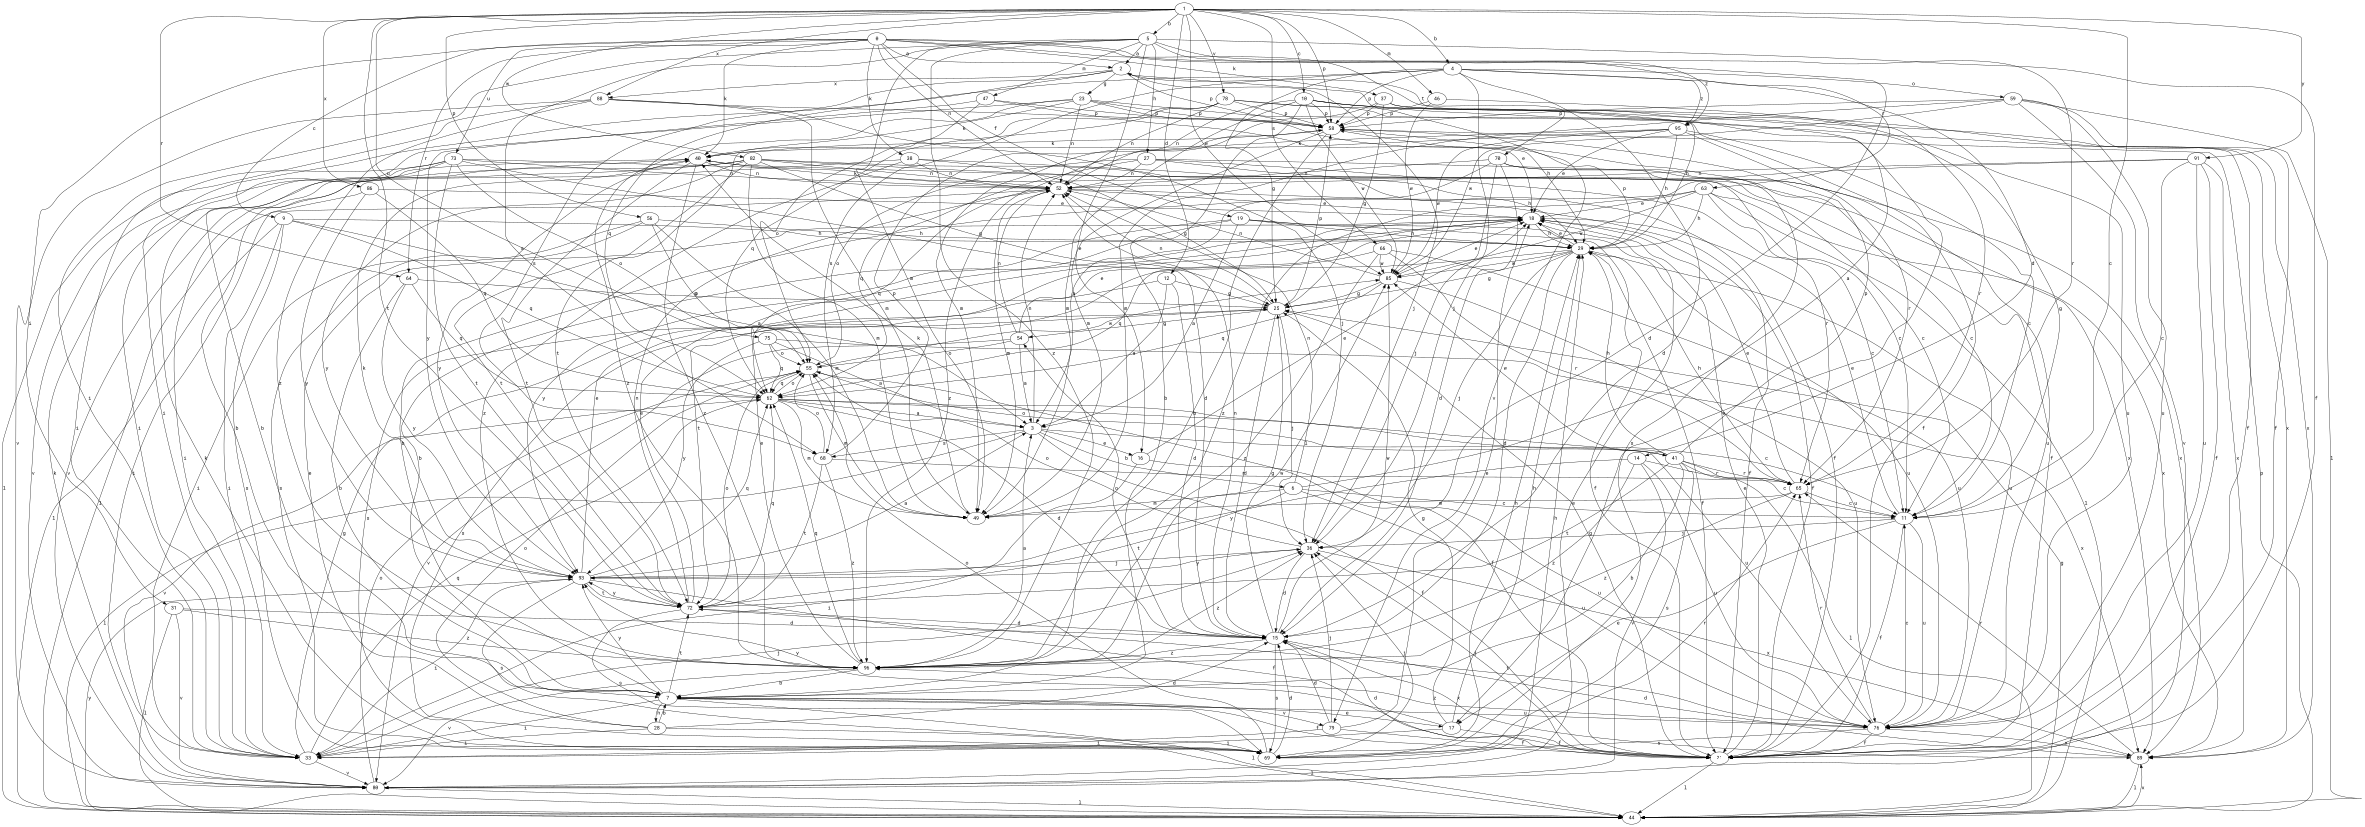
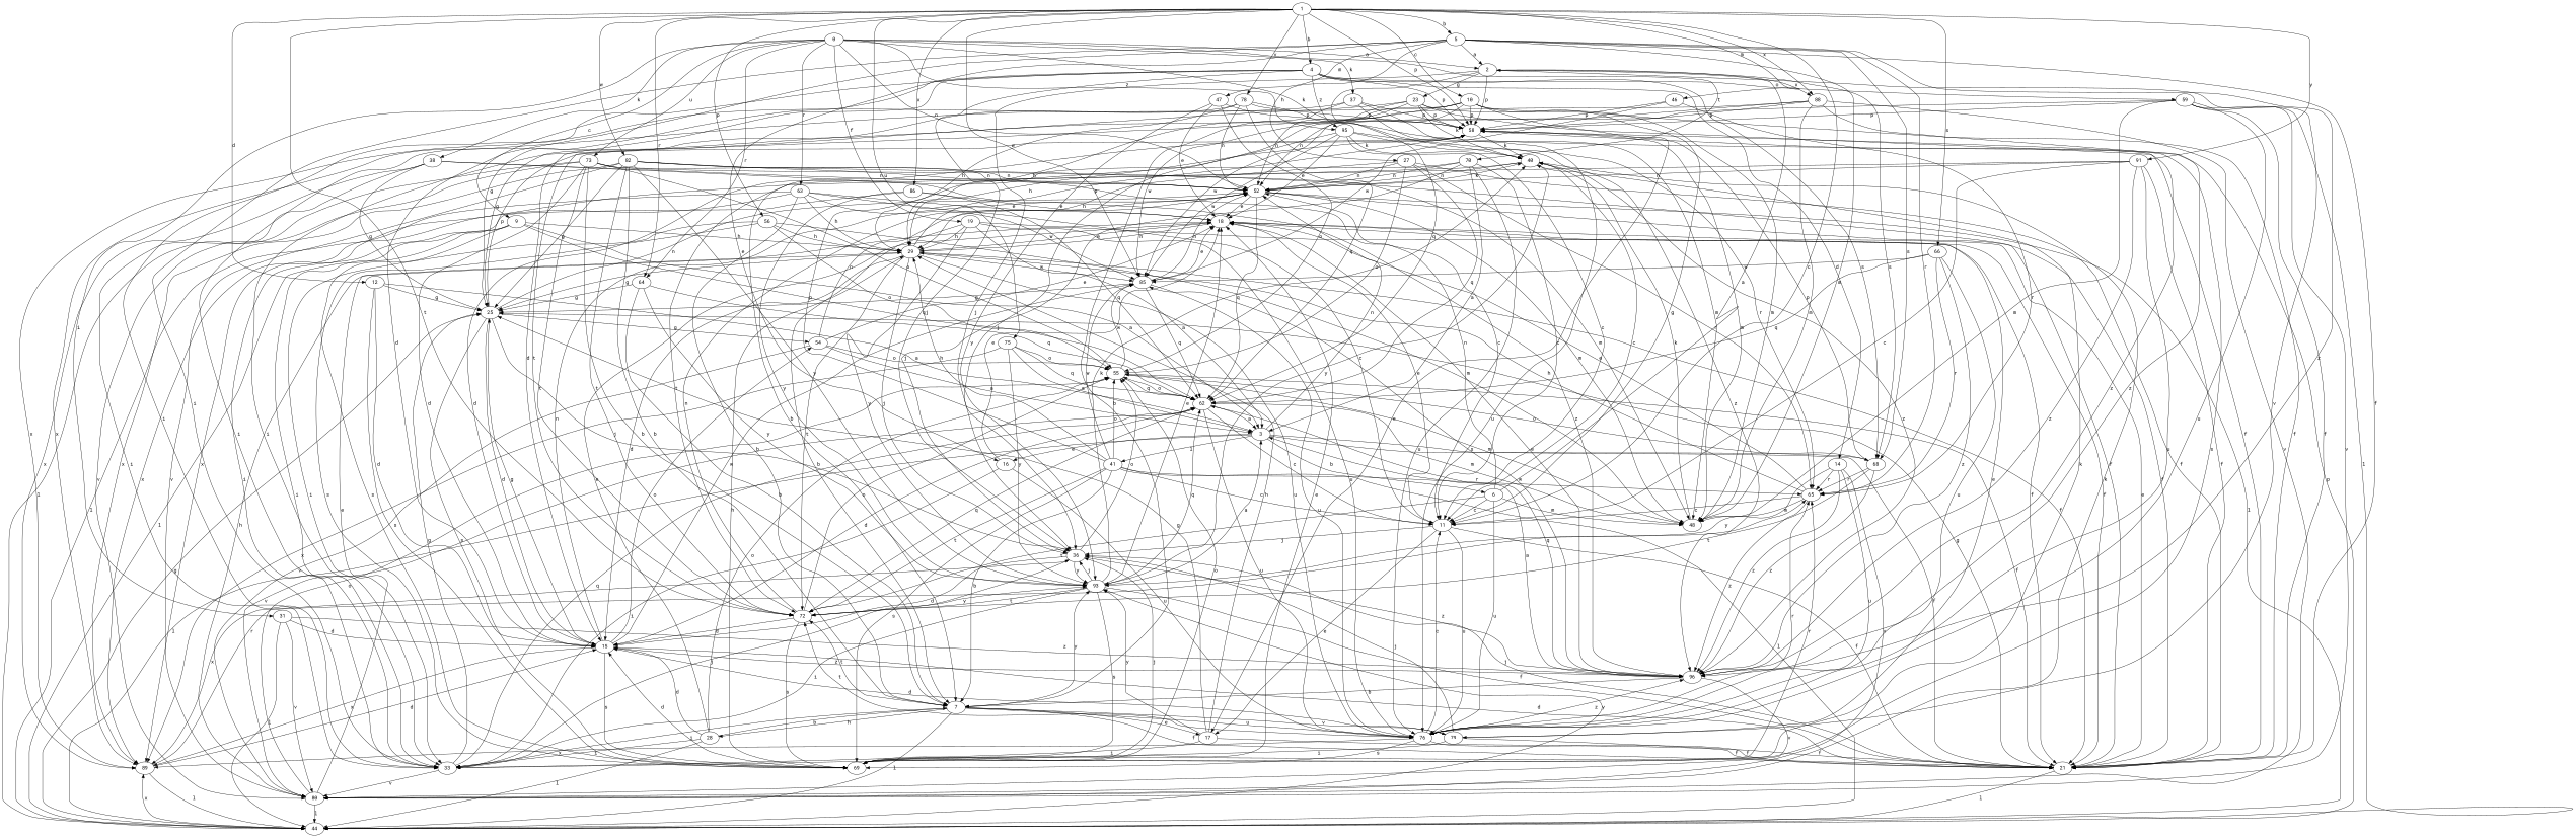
  strict digraph {
    fontname="Roboto Mono"
    node [fontname="Roboto Mono"]
    edge [fontname="Roboto Mono"]
    0
    2
    9
    19
    31
    37
    38
    40
    52
    63
    64
    70
    73
    95
    58
    88
    23
    36
    62
    68
    79
    3
    44
    33
    29
    69
    21
    76
    7
    93
    15
    96
    80
    25
-   48 [label=49]
+   48
    89
    11
    72
    18
    85
    55
    65
    1
    4
    5
    10
    12
    46
    56
    66
    75
    78
    82
    86
    91
    14
    n57 [label=59]
    16
    27
    47
    17
    6
    41
    54
    28
    0 -> 2 [label=a]
    0 -> 9 [label=c]
    0 -> 19 [label=f]
    0 -> 31 [label=i]
    0 -> 37 [label=k]
    0 -> 38 [label=k]
    0 -> 40 [label=k]
    0 -> 52 [label=n]
    0 -> 63 [label=r]
    0 -> 64 [label=r]
    0 -> 70 [label=t]
    0 -> 73 [label=u]
    0 -> 95 [label=z]
    2 -> 58 [label=p]
    2 -> 88 [label=x]
    2 -> 23 [label=g]
    2 -> 36 [label=j]
    2 -> 62 [label=q]
    2 -> 68 [label=s]
    2 -> 79 [label=v]
    9 -> 62 [label=q]
    9 -> 3 [label=a]
    9 -> 44 [label=l]
    9 -> 33 [label=i]
    9 -> 29 [label=h]
    9 -> 69 [label=s]
    19 -> 3 [label=a]
    19 -> 29 [label=h]
    19 -> 21 [label=f]
    19 -> 76 [label=u]
    19 -> 7 [label=b]
    19 -> 93 [label=y]
    31 -> 44 [label=l]
    31 -> 15 [label=d]
    31 -> 96 [label=z]
    31 -> 80 [label=v]
    37 -> 58 [label=p]
    37 -> 76 [label=u]
    37 -> 25 [label=g]
    37 -> 48 [label=m]
    37 -> 89 [label=x]
    38 -> 52 [label=n]
    38 -> 33 [label=i]
    38 -> 96 [label=z]
    38 -> 25 [label=g]
    38 -> 89 [label=x]
    40 -> 52 [label=n]
    40 -> 93 [label=y]
    40 -> 96 [label=z]
    40 -> 11 [label=c]
    40 -> 72 [label=t]
    52 -> 40 [label=k]
    52 -> 62 [label=q]
    52 -> 44 [label=l]
    52 -> 21 [label=f]
    52 -> 48 [label=m]
    52 -> 18 [label=e]
    63 -> 44 [label=l]
    63 -> 29 [label=h]
    63 -> 7 [label=b]
    63 -> 89 [label=x]
    63 -> 11 [label=c]
    63 -> 18 [label=e]
    63 -> 85 [label=w]
    64 -> 62 [label=q]
    64 -> 7 [label=b]
    64 -> 93 [label=y]
    64 -> 25 [label=g]
    70 -> 52 [label=n]
    70 -> 36 [label=j]
    70 -> 3 [label=a]
    70 -> 76 [label=u]
    70 -> 15 [label=d]
    70 -> 11 [label=c]
    73 -> 52 [label=n]
    73 -> 44 [label=l]
    73 -> 21 [label=f]
    73 -> 7 [label=b]
    73 -> 15 [label=d]
    73 -> 80 [label=v]
    73 -> 72 [label=t]
    73 -> 55 [label=o]
    95 -> 40 [label=k]
    95 -> 29 [label=h]
    95 -> 96 [label=z]
    95 -> 11 [label=c]
    95 -> 18 [label=e]
    95 -> 85 [label=w]
    95 -> 65 [label=r]
    58 -> 40 [label=k]
    58 -> 69 [label=s]
    58 -> 7 [label=b]
    58 -> 48 [label=m]
    88 -> 58 [label=p]
    88 -> 36 [label=j]
    88 -> 33 [label=i]
    88 -> 96 [label=z]
    88 -> 80 [label=v]
    88 -> 48 [label=m]
    23 -> 40 [label=k]
    23 -> 52 [label=n]
    23 -> 58 [label=p]
    23 -> 33 [label=i]
    23 -> 29 [label=h]
    23 -> 21 [label=f]
    23 -> 96 [label=z]
    36 -> 93 [label=y]
    36 -> 15 [label=d]
-   96 -> 36 [label=z]
+   36 -> 96 [label=z]
    36 -> 89 [label=x]
    36 -> 55 [label=o]
    62 -> 3 [label=a]
    62 -> 76 [label=u]
    62 -> 15 [label=d]
    62 -> 80 [label=v]
    62 -> 48 [label=m]
    62 -> 11 [label=c]
    62 -> 55 [label=o]
    68 -> 58 [label=p]
    68 -> 96 [label=z]
    68 -> 72 [label=t]
    68 -> 55 [label=o]
    68 -> 65 [label=r]
    79 -> 36 [label=j]
    79 -> 33 [label=i]
    79 -> 21 [label=f]
    79 -> 15 [label=d]
    79 -> 18 [label=e]
    3 -> 52 [label=n]
    3 -> 68 [label=s]
    3 -> 44 [label=l]
    3 -> 21 [label=f]
    3 -> 16 [label=e]
    3 -> 6 [label=b]
    3 -> 41 [label=l]
    44 -> 58 [label=p]
    44 -> 93 [label=y]
    44 -> 25 [label=g]
    44 -> 89 [label=x]
    33 -> 36 [label=j]
    33 -> 62 [label=q]
    33 -> 80 [label=v]
    33 -> 25 [label=g]
    29 -> 58 [label=p]
    29 -> 36 [label=j]
    29 -> 21 [label=f]
    29 -> 76 [label=u]
    29 -> 15 [label=d]
    29 -> 25 [label=g]
    29 -> 72 [label=t]
    29 -> 18 [label=e]
    29 -> 85 [label=w]
    69 -> 40 [label=k]
    69 -> 36 [label=j]
    69 -> 29 [label=h]
    69 -> 15 [label=d]
    69 -> 55 [label=o]
    69 -> 65 [label=r]
    21 -> 36 [label=j]
    21 -> 44 [label=l]
    21 -> 15 [label=d]
    21 -> 25 [label=g]
    21 -> 18 [label=e]
    76 -> 69 [label=s]
    76 -> 21 [label=f]
    76 -> 96 [label=z]
    76 -> 89 [label=x]
    76 -> 11 [label=c]
    76 -> 72 [label=t]
    76 -> 65 [label=r]
    7 -> 79 [label=v]
    7 -> 44 [label=l]
    7 -> 33 [label=i]
    7 -> 21 [label=f]
    7 -> 76 [label=u]
    7 -> 93 [label=y]
    7 -> 72 [label=t]
    7 -> 17 [label=e]
    7 -> 28 [label=h]
    93 -> 40 [label=k]
    93 -> 36 [label=j]
    93 -> 62 [label=q]
    93 -> 3 [label=a]
    93 -> 33 [label=i]
    93 -> 69 [label=s]
    93 -> 21 [label=f]
    93 -> 72 [label=t]
    93 -> 18 [label=e]
    15 -> 52 [label=n]
    15 -> 69 [label=s]
    15 -> 96 [label=z]
    15 -> 25 [label=g]
    15 -> 89 [label=x]
    15 -> 85 [label=w]
    15 -> 54 [label=o]
    96 -> 62 [label=q]
    96 -> 3 [label=a]
    96 -> 7 [label=b]
    96 -> 80 [label=v]
    96 -> 18 [label=e]
    96 -> 85 [label=w]
    80 -> 40 [label=k]
    80 -> 44 [label=l]
    80 -> 29 [label=h]
    80 -> 18 [label=e]
    80 -> 55 [label=o]
    25 -> 52 [label=n]
    25 -> 58 [label=p]
    25 -> 36 [label=j]
    25 -> 69 [label=s]
    25 -> 15 [label=d]
    25 -> 54 [label=g]
    48 -> 40 [label=k]
    89 -> 44 [label=l]
    89 -> 15 [label=d]
    89 -> 65 [label=r]
    11 -> 36 [label=j]
    11 -> 21 [label=f]
    11 -> 76 [label=u]
    11 -> 18 [label=e]
    11 -> 17 [label=e]
    72 -> 52 [label=n]
    72 -> 62 [label=q]
    72 -> 69 [label=s]
    72 -> 93 [label=y]
    72 -> 15 [label=d]
-   72 -> 18 [label=e]
+   69 -> 18 [label=e]
    72 -> 55 [label=o]
    18 -> 29 [label=h]
    18 -> 21 [label=f]
    85 -> 52 [label=n]
    85 -> 62 [label=q]
    85 -> 76 [label=u]
    85 -> 25 [label=g]
    85 -> 18 [label=e]
    55 -> 62 [label=q]
    55 -> 21 [label=f]
    55 -> 48 [label=m]
    55 -> 85 [label=w]
    65 -> 29 [label=h]
    65 -> 96 [label=z]
    65 -> 48 [label=m]
    65 -> 11 [label=c]
    65 -> 18 [label=e]
    1 -> 64 [label=r]
    1 -> 58 [label=p]
    1 -> 88 [label=x]
    1 -> 11 [label=c]
    1 -> 72 [label=t]
    1 -> 85 [label=w]
    1 -> 4 [label=b]
    1 -> 5 [label=b]
    1 -> 10 [label=c]
    1 -> 12 [label=d]
    1 -> 46 [label=m]
    1 -> 56 [label=p]
    1 -> 66 [label=s]
    1 -> 75 [label=u]
    1 -> 78 [label=v]
    1 -> 82 [label=w]
    1 -> 86 [label=x]
    1 -> 91 [label=y]
    4 -> 95 [label=z]
    4 -> 58 [label=p]
    4 -> 36 [label=j]
    4 -> 68 [label=s]
    4 -> 33 [label=i]
    4 -> 15 [label=d]
    4 -> 25 [label=g]
    4 -> 14 [label=d]
    4 -> n57 [label=o]
    5 -> 2 [label=a]
    5 -> 68 [label=s]
    5 -> 33 [label=i]
    5 -> 21 [label=f]
    5 -> 15 [label=d]
    5 -> 96 [label=z]
    5 -> 48 [label=m]
    5 -> 65 [label=r]
    5 -> 16 [label=e]
    5 -> 27 [label=h]
    5 -> 47 [label=m]
    10 -> 52 [label=n]
    10 -> 58 [label=p]
    10 -> 7 [label=b]
    10 -> 48 [label=m]
    10 -> 89 [label=x]
    10 -> 11 [label=g]
    10 -> 85 [label=w]
    10 -> 17 [label=e]
    12 -> 3 [label=a]
    12 -> 69 [label=s]
    12 -> 15 [label=d]
    12 -> 25 [label=g]
    46 -> 58 [label=p]
    46 -> 85 [label=w]
    46 -> 65 [label=r]
    56 -> 33 [label=i]
    56 -> 29 [label=h]
    56 -> 69 [label=s]
    56 -> 48 [label=m]
    56 -> 55 [label=o]
    66 -> 62 [label=q]
    66 -> 76 [label=u]
    66 -> 96 [label=z]
    66 -> 85 [label=w]
    66 -> 65 [label=r]
    75 -> 62 [label=q]
    75 -> 3 [label=a]
    75 -> 93 [label=y]
    75 -> 89 [label=x]
    75 -> 55 [label=o]
    78 -> 52 [label=n]
    78 -> 58 [label=p]
    78 -> 62 [label=q]
    78 -> 29 [label=h]
    78 -> 21 [label=f]
    78 -> 72 [label=t]
    82 -> 52 [label=n]
    82 -> 7 [label=b]
    82 -> 93 [label=y]
    82 -> 80 [label=v]
    82 -> 25 [label=g]
    82 -> 48 [label=m]
    82 -> 89 [label=x]
    82 -> 11 [label=c]
    82 -> 72 [label=t]
    86 -> 62 [label=q]
    86 -> 33 [label=i]
    86 -> 93 [label=y]
    86 -> 18 [label=e]
    91 -> 52 [label=n]
    91 -> 21 [label=f]
    91 -> 76 [label=u]
    91 -> 96 [label=z]
    91 -> 89 [label=x]
    91 -> 11 [label=c]
    14 -> 76 [label=u]
    14 -> 93 [label=y]
    14 -> 96 [label=z]
    14 -> 80 [label=v]
    14 -> 65 [label=r]
    n57 -> 58 [label=p]
    n57 -> 44 [label=l]
    n57 -> 21 [label=f]
    n57 -> 76 [label=u]
    n57 -> 80 [label=v]
    n57 -> 48 [label=m]
    n57 -> 85 [label=w]
    16 -> 33 [label=i]
    16 -> 76 [label=u]
    16 -> 18 [label=e]
    27 -> 52 [label=n]
    27 -> 62 [label=q]
    27 -> 29 [label=h]
    27 -> 21 [label=f]
    27 -> 55 [label=o]
    27 -> 65 [label=r]
    47 -> 58 [label=p]
    47 -> 93 [label=y]
    47 -> 18 [label=e]
    47 -> 55 [label=o]
    17 -> 33 [label=i]
    17 -> 29 [label=h]
    17 -> 21 [label=f]
    17 -> 93 [label=y]
    17 -> 25 [label=g]
    6 -> 2 [label=a]
    6 -> 52 [label=n]
    6 -> 76 [label=u]
    6 -> 48 [label=m]
    6 -> 11 [label=c]
    6 -> 72 [label=t]
    41 -> 58 [label=p]
    41 -> 44 [label=l]
    41 -> 29 [label=h]
    41 -> 69 [label=s]
    41 -> 7 [label=b]
    41 -> 11 [label=c]
    41 -> 72 [label=t]
    41 -> 85 [label=w]
    41 -> 55 [label=o]
    41 -> 65 [label=r]
    54 -> 52 [label=n]
    54 -> 3 [label=a]
    54 -> 80 [label=v]
    54 -> 18 [label=e]
    54 -> 55 [label=o]
    28 -> 44 [label=l]
    28 -> 33 [label=i]
    28 -> 7 [label=b]
    28 -> 15 [label=d]
    28 -> 18 [label=e]
    28 -> 55 [label=o]
  }
